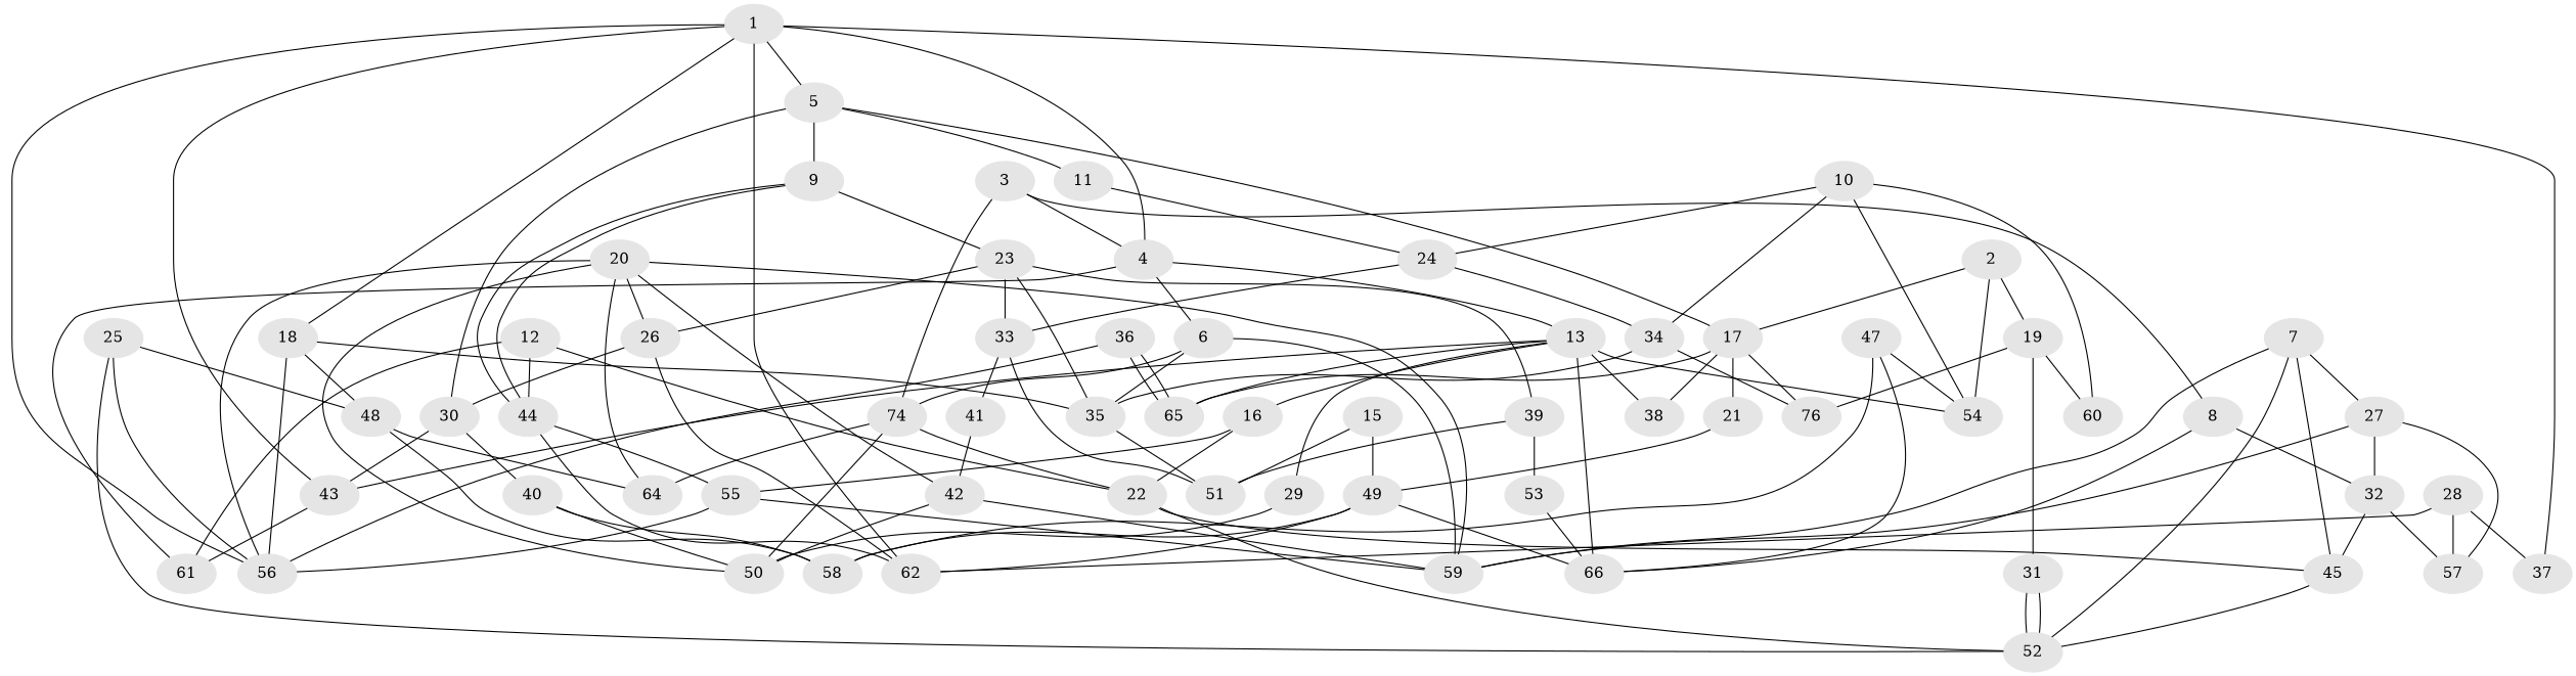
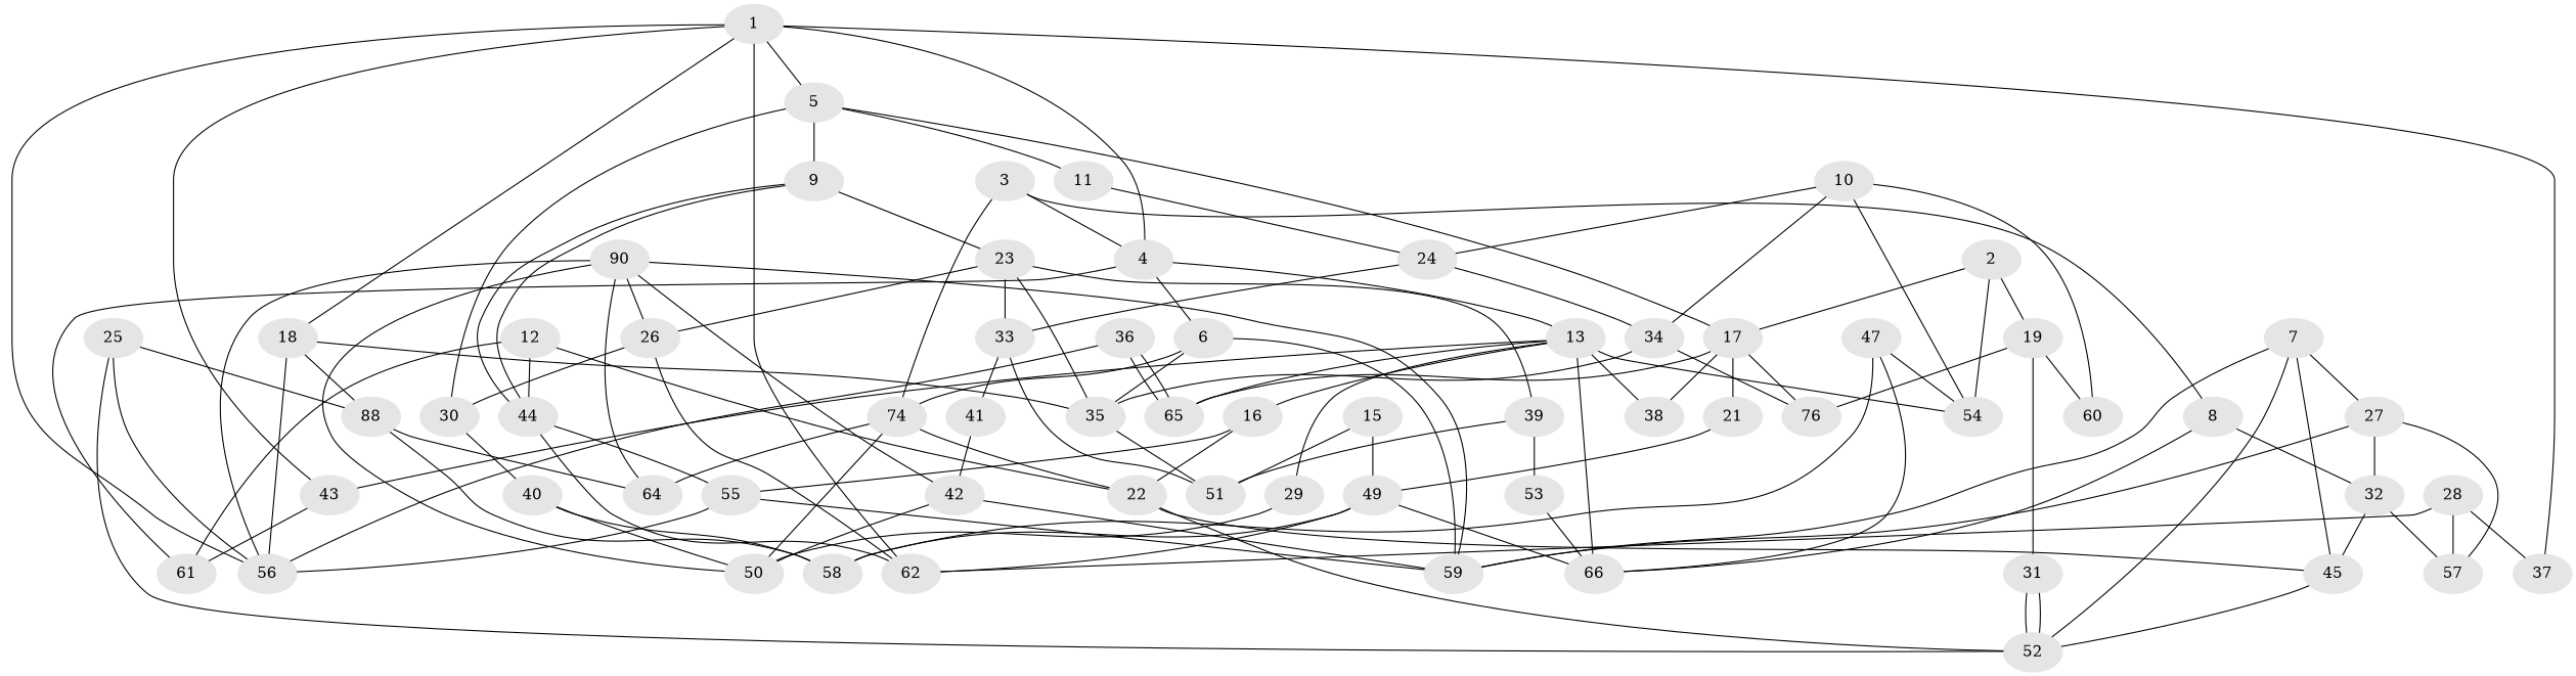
  graph {
    node [color=gray90 style=filled]
    1
    4
    5
    18
    37
    43
    56
    62
    6
    13
    61
    17
    9
    11
    30
    35
-   48
+   48 [label=88]
    2
    19
    54
    38
    65
    21
    n24 [label=76]
    60
    31
    3
    8
    n29 [label=74]
    32
    66
    22
    50
    64
    59
    16
    29
    23
    44
    24
    40
    51
    7
    27
    45
    52
    57
    26
    33
    39
    55
    10
    34
    12
    15
    49
    58
-   20
+   20 [label=90]
    42
    41
    53
    25
    28
    36
    47
    1 -- 4
    1 -- 5
    1 -- 18
    1 -- 37
    1 -- 43
    1 -- 56
    1 -- 62
    4 -- 6
    4 -- 13
    4 -- 61
    5 -- 17
    5 -- 9
    5 -- 11
    5 -- 30
    18 -- 56
    18 -- 35
    18 -- 48
    43 -- 61
    6 -- 35
    6 -- n29
    6 -- 59
    13 -- 43
    13 -- 54
    13 -- 38
    13 -- 65
    13 -- 66
    13 -- 16
    13 -- 29
    17 -- 38
    17 -- 65
    17 -- 21
    17 -- n24
    9 -- 23
    9 -- 44
    9 -- 44
    11 -- 24
-   30 -- 43
    30 -- 40
    35 -- 51
    48 -- 64
    48 -- 58
    2 -- 17
    2 -- 19
    2 -- 54
    19 -- n24
    19 -- 60
    19 -- 31
    21 -- 49
    31 -- 52
    31 -- 52
    3 -- 4
    3 -- 8
    3 -- n29
    8 -- 32
    8 -- 66
    n29 -- 22
    n29 -- 50
    n29 -- 64
    32 -- 45
    32 -- 57
    22 -- 45
    22 -- 52
    16 -- 22
    16 -- 55
    29 -- 50
    23 -- 35
    23 -- 26
    23 -- 33
    23 -- 39
    44 -- 62
    44 -- 55
    24 -- 33
    24 -- 34
    40 -- 50
    40 -- 58
    7 -- 59
    7 -- 27
    7 -- 45
    7 -- 52
    27 -- 32
    27 -- 59
    27 -- 57
    45 -- 52
    26 -- 62
    26 -- 30
    33 -- 51
    33 -- 41
    39 -- 51
    39 -- 53
    55 -- 56
    55 -- 59
    10 -- 54
    10 -- 60
    10 -- 24
    10 -- 34
    34 -- 35
    34 -- n24
    12 -- 61
    12 -- 22
    12 -- 44
    15 -- 51
    15 -- 49
    49 -- 62
    49 -- 66
    49 -- 58
    20 -- 56
    20 -- 50
    20 -- 64
    20 -- 59
    20 -- 26
    20 -- 42
    42 -- 50
    42 -- 59
    41 -- 42
    53 -- 66
    25 -- 56
    25 -- 48
    25 -- 52
    28 -- 37
    28 -- 62
    28 -- 57
    36 -- 56
    36 -- 65
    36 -- 65
    47 -- 54
    47 -- 66
    47 -- 58
  }
